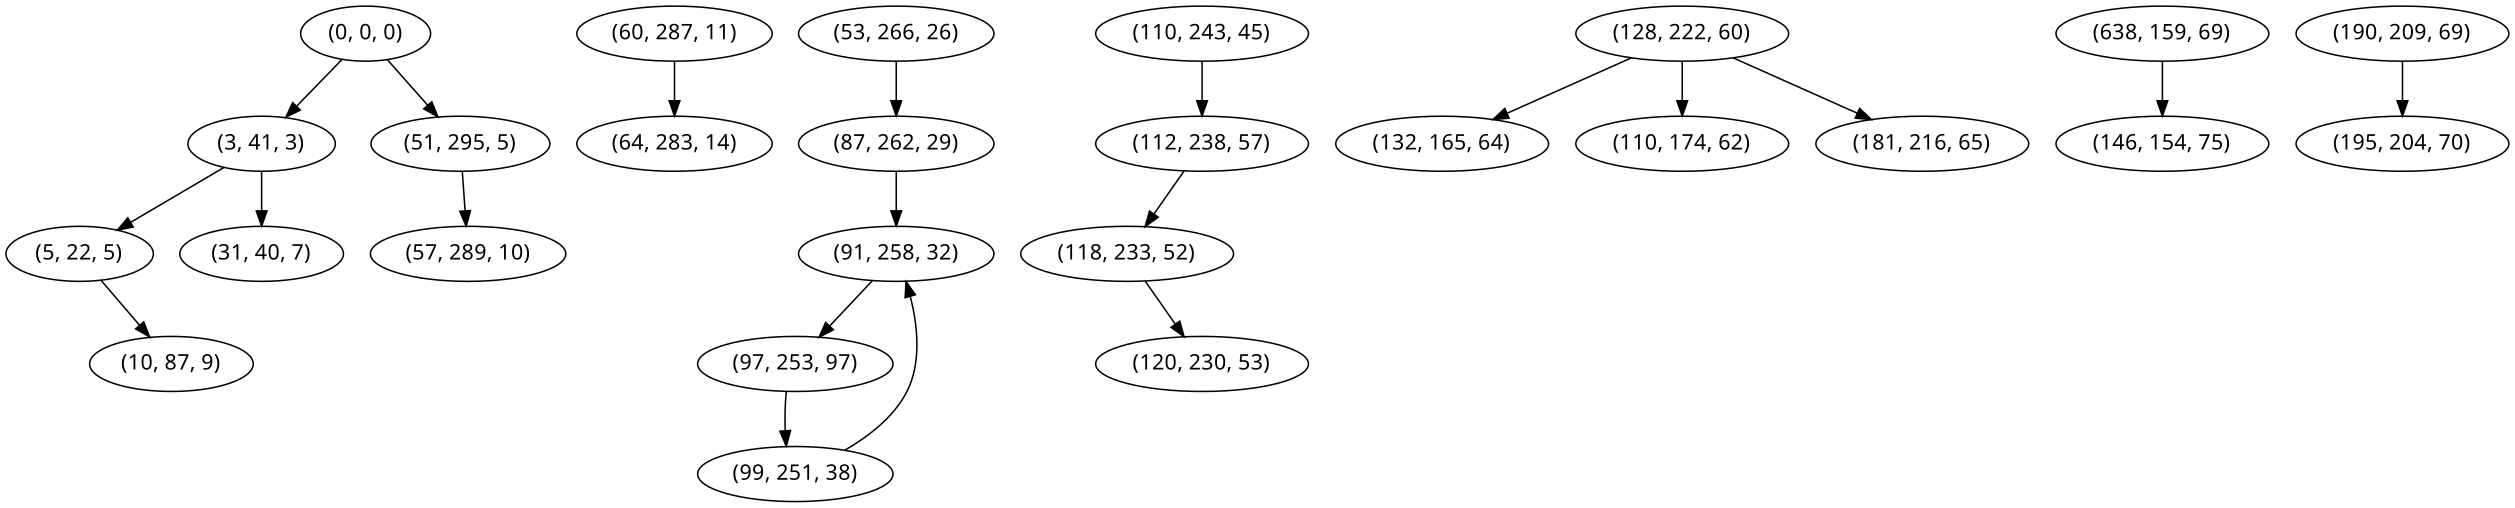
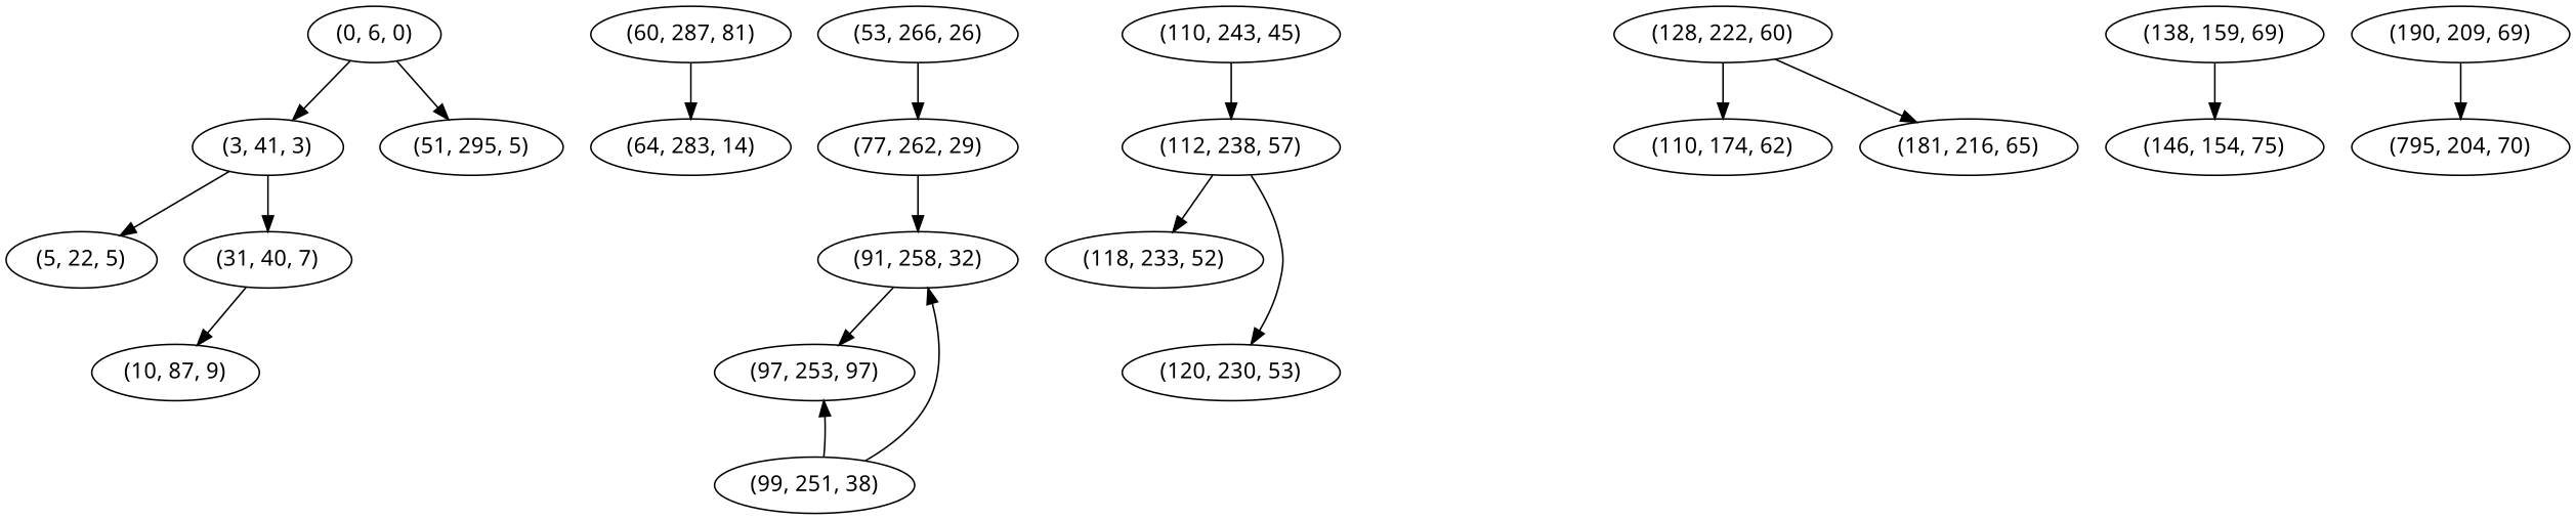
  digraph {
    fontname="Noto Sans"
    node [fontname="Noto Sans"]
    edge [fontname="Noto Sans"]
    n1 [label="(3, 41, 3)"]
-   "(0, 0, 0)"
+   "(0, 0, 0)" [label="(0, 6, 0)"]
    "(51, 295, 5)"
    "(5, 22, 5)"
    "(31, 40, 7)"
-   "(57, 289, 10)"
    n7 [label="(10, 87, 9)"]
-   "(60, 287, 11)"
+   "(60, 287, 11)" [label="(60, 287, 81)"]
    "(64, 283, 14)"
    n10 [label="(53, 266, 26)"]
-   "(87, 262, 29)"
+   "(87, 262, 29)" [label="(77, 262, 29)"]
    "(91, 258, 32)"
    n13 [label="(97, 253, 97)"]
    "(99, 251, 38)"
    n15 [label="(112, 238, 57)"]
    "(110, 243, 45)"
    "(118, 233, 52)"
    "(120, 230, 53)"
    "(128, 222, 60)"
-   "(132, 165, 64)"
    n21 [label="(110, 174, 62)"]
    "(181, 216, 65)"
    n23 [label="(146, 154, 75)"]
-   "(138, 159, 69)" [label="(638, 159, 69)"]
+   "(138, 159, 69)"
    "(190, 209, 69)"
-   "(195, 204, 70)"
+   "(195, 204, 70)" [label="(795, 204, 70)"]
    n1 -> "(5, 22, 5)"
    n1 -> "(31, 40, 7)"
    "(0, 0, 0)" -> n1
    "(0, 0, 0)" -> "(51, 295, 5)"
-   "(51, 295, 5)" -> "(57, 289, 10)"
-   "(5, 22, 5)" -> n7
+   "(31, 40, 7)" -> n7
    "(60, 287, 11)" -> "(64, 283, 14)"
    n10 -> "(87, 262, 29)"
    "(87, 262, 29)" -> "(91, 258, 32)"
    "(91, 258, 32)" -> n13
-   n13 -> "(99, 251, 38)"
+   "(99, 251, 38)" -> n13
    "(99, 251, 38)" -> "(91, 258, 32)"
    n15 -> "(118, 233, 52)"
    "(110, 243, 45)" -> n15
-   "(118, 233, 52)" -> "(120, 230, 53)"
-   "(128, 222, 60)" -> "(132, 165, 64)"
+   n15 -> "(120, 230, 53)"
    "(128, 222, 60)" -> n21
    "(128, 222, 60)" -> "(181, 216, 65)"
    "(138, 159, 69)" -> n23
    "(190, 209, 69)" -> "(195, 204, 70)"
  }
